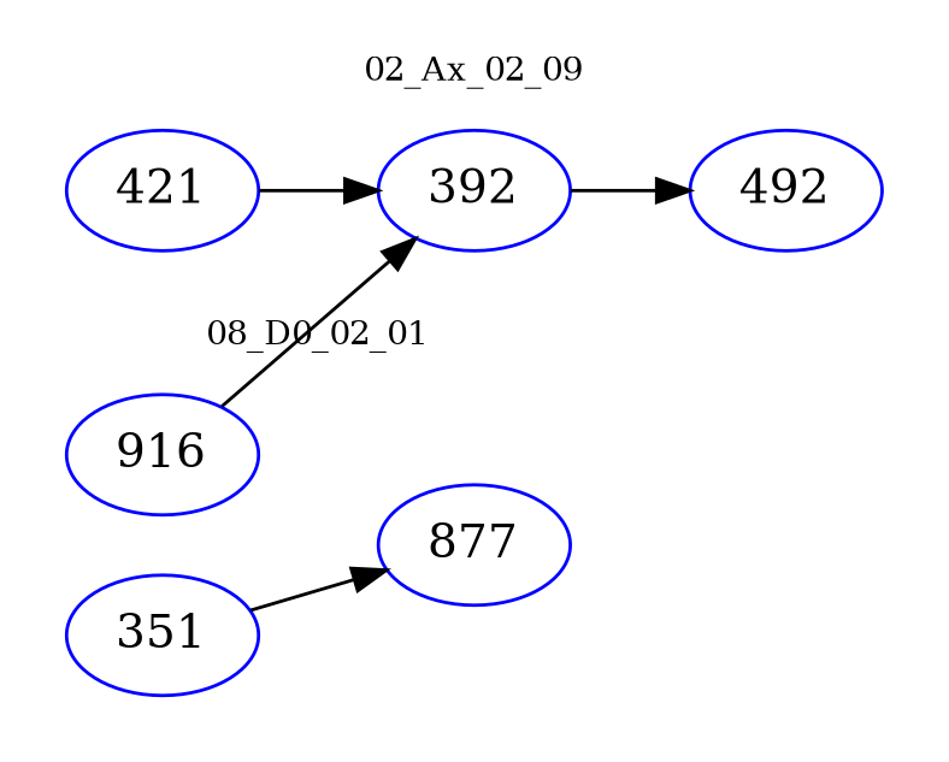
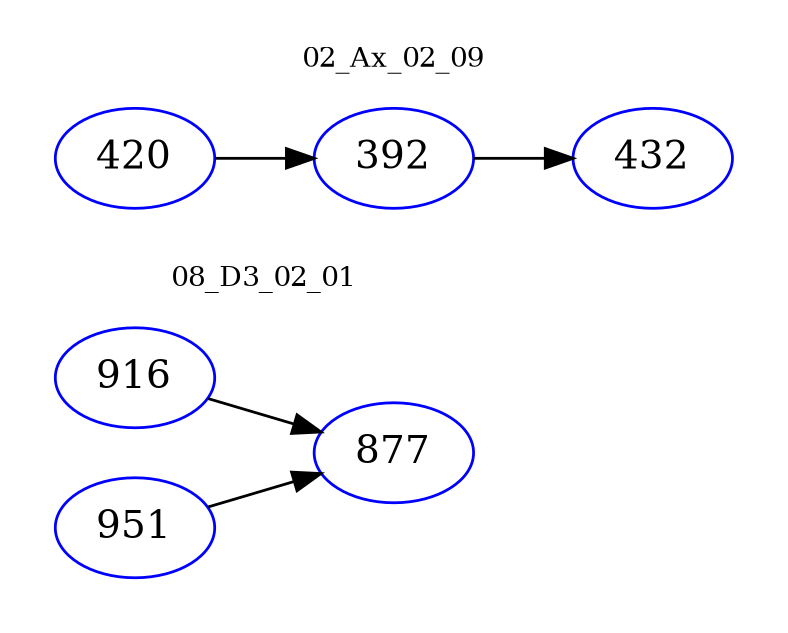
  digraph {
    rankdir=LR
    node [color=blue]
    edge [color=black]
-   n1 [label=421]
+   n1 [label=420]
    n2 [label=392]
-   n3 [label=492]
+   n3 [label=432]
    n4 [label=916]
    n5 [label=877]
-   n6 [label=351]
+   n6 [label=951]
    subgraph cluster_1 {
      color=white
      fontsize=10
      label="02_Ax_02_09"
      n1
      n2
      n3
    }
    subgraph cluster_2 {
      color=white
      fontsize=10
-     label="08_D0_02_01"
+     label="08_D3_02_01"
      n4
      n5
      n6
    }
    n1 -> n2
    n2 -> n3
-   n4 -> n2
+   n4 -> n5
    n6 -> n5
  }
